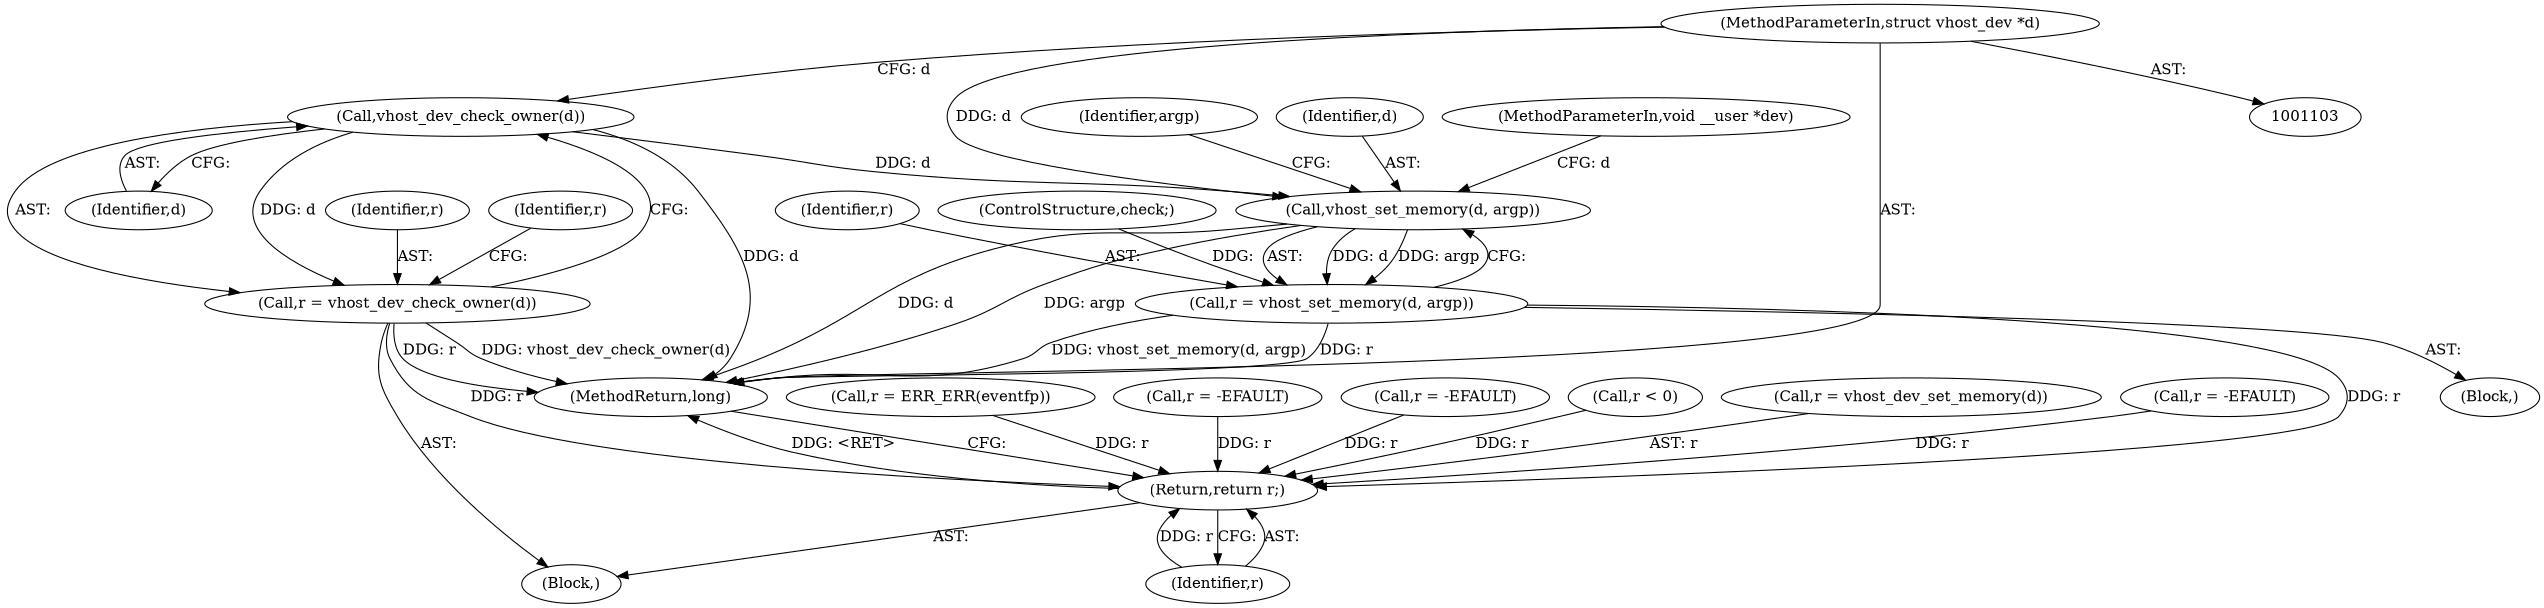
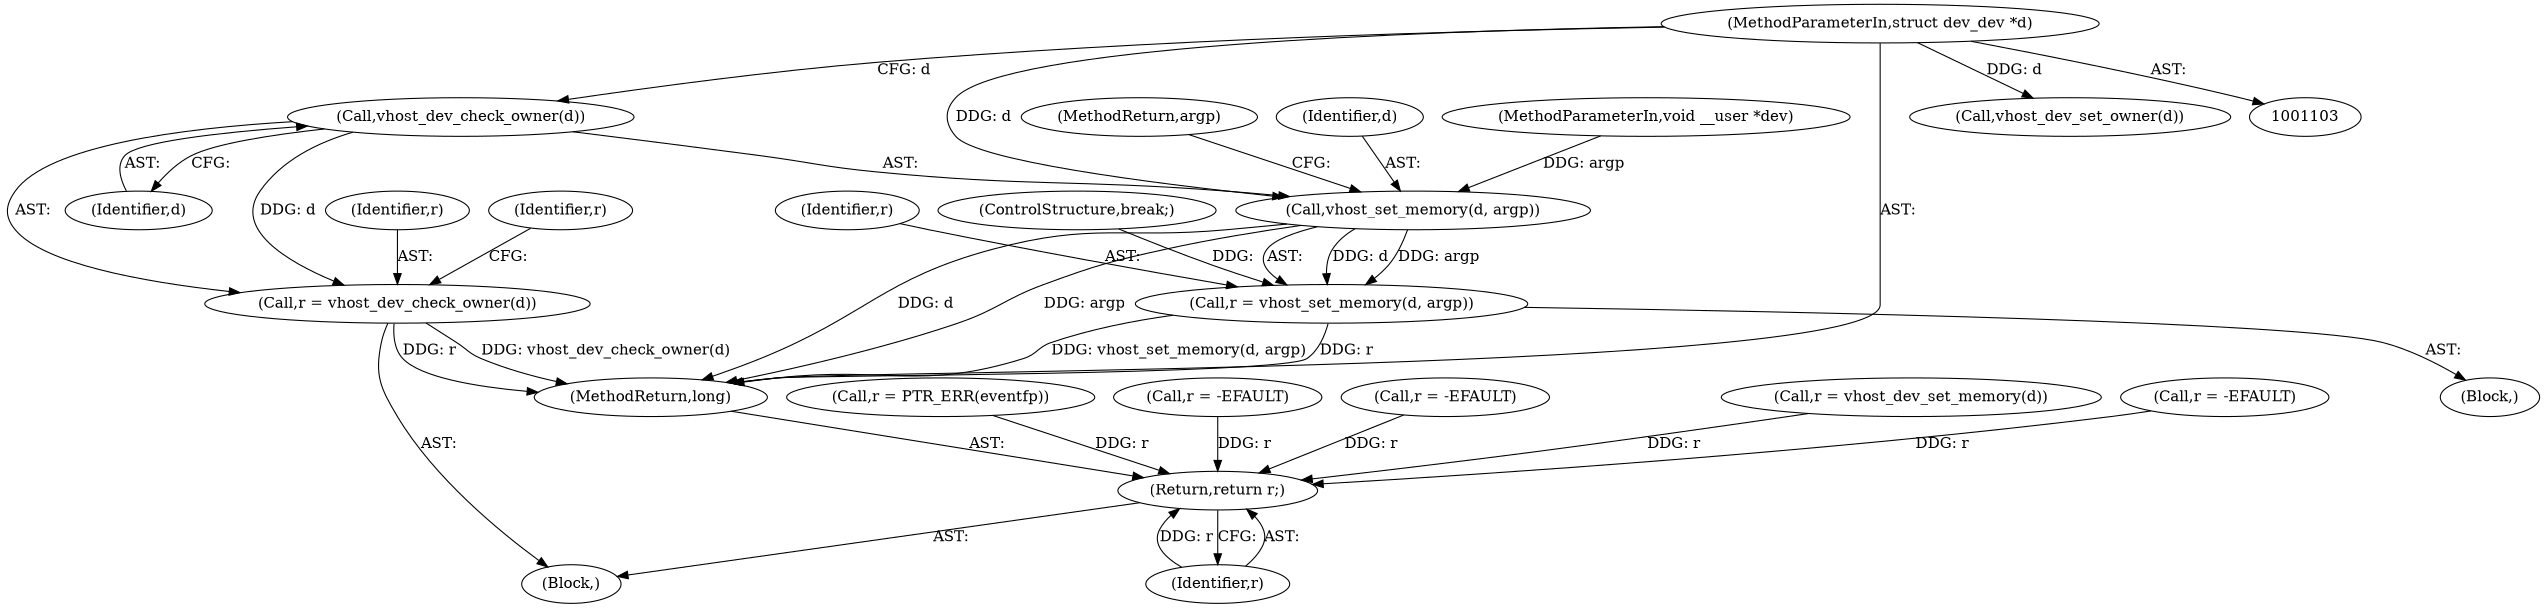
  digraph {
    fontname="DejaVu Serif"
    node [fontname="DejaVu Serif"]
    edge [fontname="DejaVu Serif"]
    n1 [label="(Call,vhost_dev_check_owner(d))"]
    n2 [label="(Call,r = vhost_dev_check_owner(d))"]
    n3 [label="(Call,vhost_set_memory(d, argp))"]
    n4 [label="(MethodReturn,long)"]
    n5 [label="(Identifier,d)"]
    n6 [label="(Return,return r;)"]
    n7 [label="(Block,)"]
    n8 [label="(Call,r = vhost_set_memory(d, argp))"]
-   n9 [label="(MethodParameterIn,struct vhost_dev *d)"]
+   n9 [label="(MethodParameterIn,struct dev_dev *d)"]
+   n10 [label="(Call,vhost_dev_set_owner(d))"]
    n11 [label=1001103]
    n12 [label="(Identifier,r)"]
    n13 [label="(Block,)"]
-   n14 [label="(Identifier,argp)"]
-   n15 [label="(Call,r = ERR_ERR(eventfp))"]
+   n14 [label="(MethodReturn,argp)"]
+   n15 [label="(Call,r = PTR_ERR(eventfp))"]
    n16 [label="(Call,r = -EFAULT)"]
    n17 [label="(Call,r = -EFAULT)"]
    n18 [label="(Identifier,d)"]
-   n19 [label="(Call,r < 0)"]
    n20 [label="(Identifier,r)"]
    n21 [label="(Identifier,r)"]
    n22 [label="(MethodParameterIn,void __user *dev)"]
    n23 [label="(Identifier,r)"]
-   n24 [label="(ControlStructure,check;)"]
+   n24 [label="(ControlStructure,break;)"]
    n25 [label="(Call,r = vhost_dev_set_memory(d))"]
    n26 [label="(Call,r = -EFAULT)"]
    n1 -> n2 [label="AST: "]
    n1 -> n2 [label="DDG: d"]
-   n1 -> n3 [label="DDG: d"]
-   n1 -> n4 [label="DDG: d"]
+   n1 -> n3 [label="AST: "]
    n1 -> n5 [label="CFG: "]
-   n2 -> n1 [label="CFG: "]
    n2 -> n4 [label="DDG: r"]
    n2 -> n4 [label="DDG: vhost_dev_check_owner(d)"]
-   n2 -> n6 [label="DDG: r"]
    n2 -> n7 [label="AST: "]
    n3 -> n4 [label="DDG: d"]
    n3 -> n4 [label="DDG: argp"]
    n3 -> n8 [label="AST: "]
    n3 -> n8 [label="DDG: d"]
    n3 -> n8 [label="DDG: argp"]
-   n4 -> n6 [label="CFG: "]
+   n4 -> n6 [label="AST: "]
    n5 -> n1 [label="AST: "]
-   n6 -> n4 [label="DDG: <RET>"]
    n6 -> n7 [label="AST: "]
    n6 -> n12 [label="CFG: "]
-   n8 -> n3 [label="CFG: "]
    n8 -> n4 [label="DDG: vhost_set_memory(d, argp)"]
    n8 -> n4 [label="DDG: r"]
-   n8 -> n6 [label="DDG: r"]
    n8 -> n13 [label="AST: "]
    n9 -> n1 [label="CFG: d"]
    n9 -> n3 [label="DDG: d"]
    n9 -> n4 [label="AST: "]
+   n9 -> n10 [label="DDG: d"]
    n9 -> n11 [label="AST: "]
    n12 -> n6 [label="AST: "]
    n12 -> n6 [label="DDG: r"]
    n14 -> n3 [label="CFG: "]
    n15 -> n6 [label="DDG: r"]
    n16 -> n6 [label="DDG: r"]
    n17 -> n6 [label="DDG: r"]
    n18 -> n3 [label="AST: "]
-   n19 -> n6 [label="DDG: r"]
    n20 -> n8 [label="AST: "]
    n21 -> n2 [label="AST: "]
-   n22 -> n3 [label="CFG: d"]
+   n22 -> n3 [label="DDG: argp"]
    n23 -> n2 [label="CFG: "]
    n24 -> n8 [label="DDG: "]
-   n25 -> n6 [label="AST: r"]
+   n25 -> n6 [label="DDG: r"]
    n26 -> n6 [label="DDG: r"]
  }
